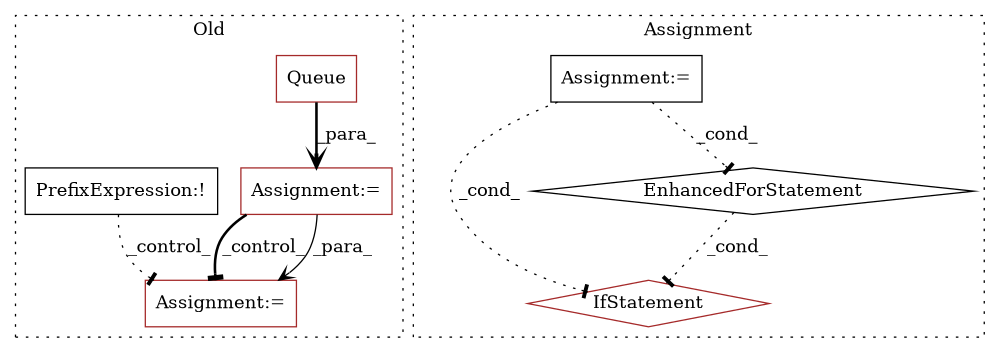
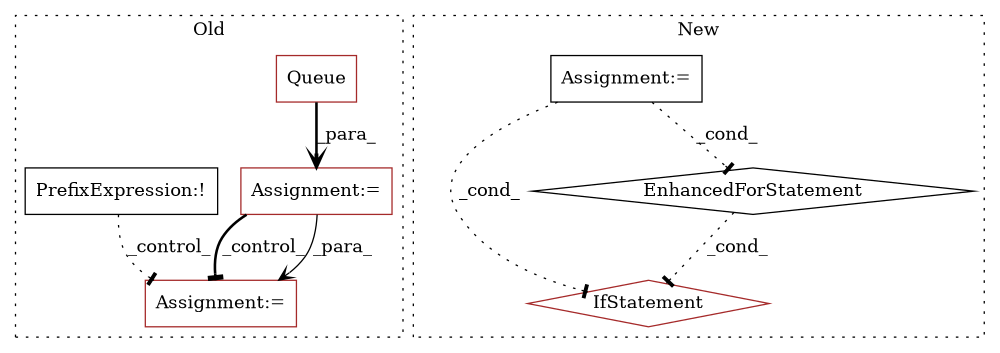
  digraph {
    node [a=7 color=brown l=1 shape=box]
    edge [arrowhead=tee style=dotted]
    n1 [a=32 l=7 label=Queue s=3519]
    n2 [label="Assignment:=" s=3518]
    n3 [label="Assignment:=" s=3906]
    n4 [a=38 color=black label="PrefixExpression:!" s=3560]
    n5 [a=25 l="4,2" label=IfStatement s="6183,6216" shape=diamond]
    n6 [color=black l="53,2" label="Assignment:=" s="5910,6000"]
    n7 [a=70 color=black l="84,2" label=EnhancedForStatement s="6010,6132" shape=diamond]
    subgraph cluster_1 {
      label=Old
      style=dotted
      n1
      n2
      n3
      n4
    }
    subgraph cluster_2 {
-     label=Assignment
+     label=New
      style=dotted
      n5
      n6
      n7
    }
    n1 -> n2 [arrowhead=vee label=_para_ style=bold]
    n2 -> n3 [label=_control_ style=bold]
    n2 -> n3 [arrowhead=vee label=_para_ style=solid]
    n4 -> n3 [label=_control_]
    n6 -> n5 [label=_cond_]
    n6 -> n7 [label=_cond_]
    n7 -> n5 [label=_cond_]
  }
